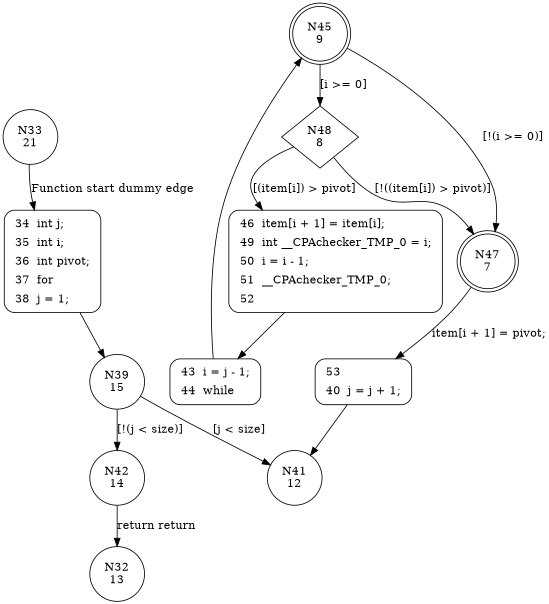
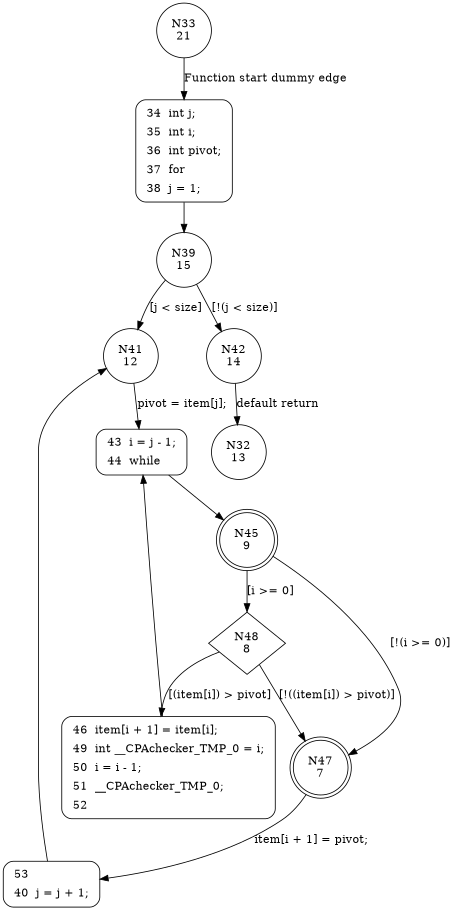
  digraph {
    fontname="DejaVu Serif"
    node [fontname="DejaVu Serif" shape=circle]
    edge [fontname="DejaVu Serif"]
    n1 [label="N33\n21"]
    n2 [fillcolor=white label=<<table border="0" cellborder="0" cellpadding="3" bgcolor="white"><tr><td align="right">34</td><td align="left">int j;</td></tr><tr><td align="right">35</td><td align="left">int i;</td></tr><tr><td align="right">36</td><td align="left">int pivot;</td></tr><tr><td align="right">37</td><td align="left">for</td></tr><tr><td align="right">38</td><td align="left">j = 1;</td></tr></table>> penwidth=1 shape=Mrecord style="filled,bold"]
    n3 [label="N39\n15"]
    n4 [label="N41\n12"]
    n5 [label="N42\n14"]
    n6 [fillcolor=white label=<<table border="0" cellborder="0" cellpadding="3" bgcolor="white"><tr><td align="right">43</td><td align="left">i = j - 1;</td></tr><tr><td align="right">44</td><td align="left">while</td></tr></table>> penwidth=1 shape=Mrecord style="filled,bold"]
    n7 [label="N32\n13"]
    n8 [label="N45\n9" shape=doublecircle]
    n9 [label="N48\n8" shape=diamond]
    n10 [label="N47\n7" shape=doublecircle]
    n11 [fillcolor=white label=<<table border="0" cellborder="0" cellpadding="3" bgcolor="white"><tr><td align="right">46</td><td align="left">item[i + 1] = item[i];</td></tr><tr><td align="right">49</td><td align="left">int __CPAchecker_TMP_0 = i;</td></tr><tr><td align="right">50</td><td align="left">i = i - 1;</td></tr><tr><td align="right">51</td><td align="left">__CPAchecker_TMP_0;</td></tr><tr><td align="right">52</td><td align="left"></td></tr></table>> penwidth=1 shape=Mrecord style="filled,bold"]
    n12 [fillcolor=white label=<<table border="0" cellborder="0" cellpadding="3" bgcolor="white"><tr><td align="right">53</td><td align="left"></td></tr><tr><td align="right">40</td><td align="left">j = j + 1;</td></tr></table>> penwidth=1 shape=Mrecord style="filled,bold"]
    n1 -> n2 [label="Function start dummy edge"]
    n2 -> n3
    n3 -> n4 [label="[j < size]"]
    n3 -> n5 [label="[!(j < size)]"]
-   n5 -> n7 [label="return return"]
+   n4 -> n6 [label="pivot = item[j];"]
+   n5 -> n7 [label="default return"]
    n6 -> n8
    n8 -> n9 [label="[i >= 0]"]
    n8 -> n10 [label="[!(i >= 0)]"]
    n9 -> n10 [label="[!((item[i]) > pivot)]"]
    n9 -> n11 [label="[(item[i]) > pivot]"]
    n10 -> n12 [label="item[i + 1] = pivot;"]
    n11 -> n6
    n12 -> n4
  }
